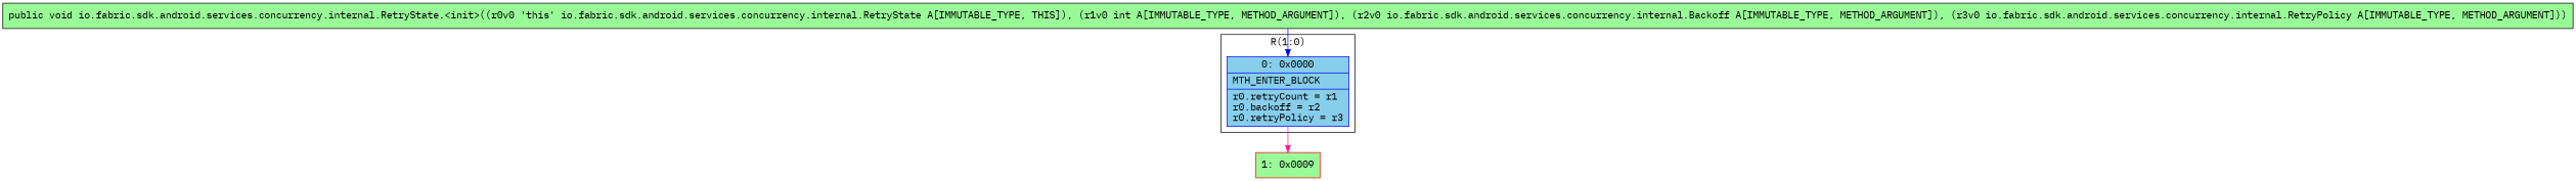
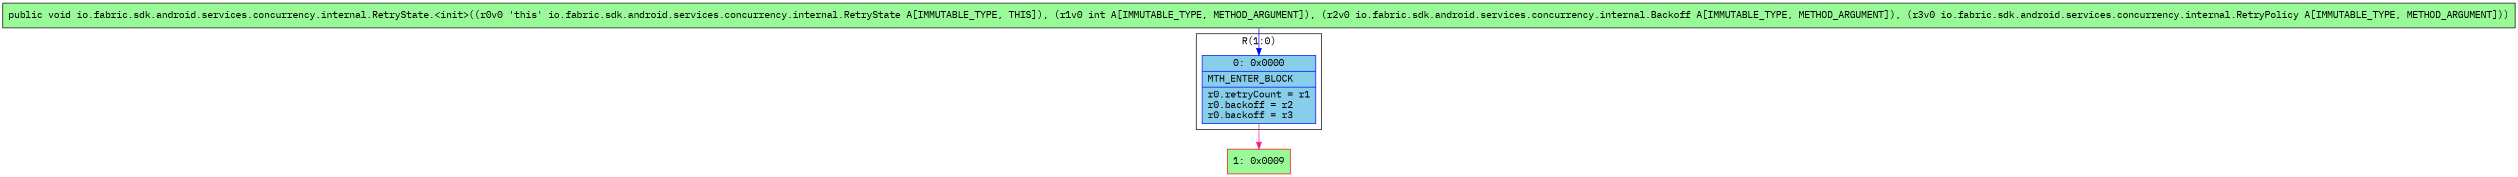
  digraph {
    fontname="IBM Plex Mono"
    node [shape=record style=filled fillcolor=palegreen fontname="IBM Plex Mono"]
    edge [fontname="IBM Plex Mono"]
-   n1 [color=blue label="{0\:\ 0x0000|MTH_ENTER_BLOCK\l|r0.retryCount = r1\lr0.backoff = r2\lr0.retryPolicy = r3\l}" fillcolor=skyblue]
+   n1 [color=blue label="{0\:\ 0x0000|MTH_ENTER_BLOCK\l|r0.retryCount = r1\lr0.backoff = r2\lr0.backoff = r3\l}" fillcolor=skyblue]
    n2 [color=red label="{1\:\ 0x0009}"]
    n3 [label="{public void io.fabric.sdk.android.services.concurrency.internal.RetryState.\<init\>((r0v0 'this' io.fabric.sdk.android.services.concurrency.internal.RetryState A[IMMUTABLE_TYPE, THIS]), (r1v0 int A[IMMUTABLE_TYPE, METHOD_ARGUMENT]), (r2v0 io.fabric.sdk.android.services.concurrency.internal.Backoff A[IMMUTABLE_TYPE, METHOD_ARGUMENT]), (r3v0 io.fabric.sdk.android.services.concurrency.internal.RetryPolicy A[IMMUTABLE_TYPE, METHOD_ARGUMENT])) }"]
    subgraph cluster_1 {
      label="R(1:0)"
      n1
    }
    n1 -> n2 [color=deeppink]
    n3 -> n1 [color=blue]
  }
